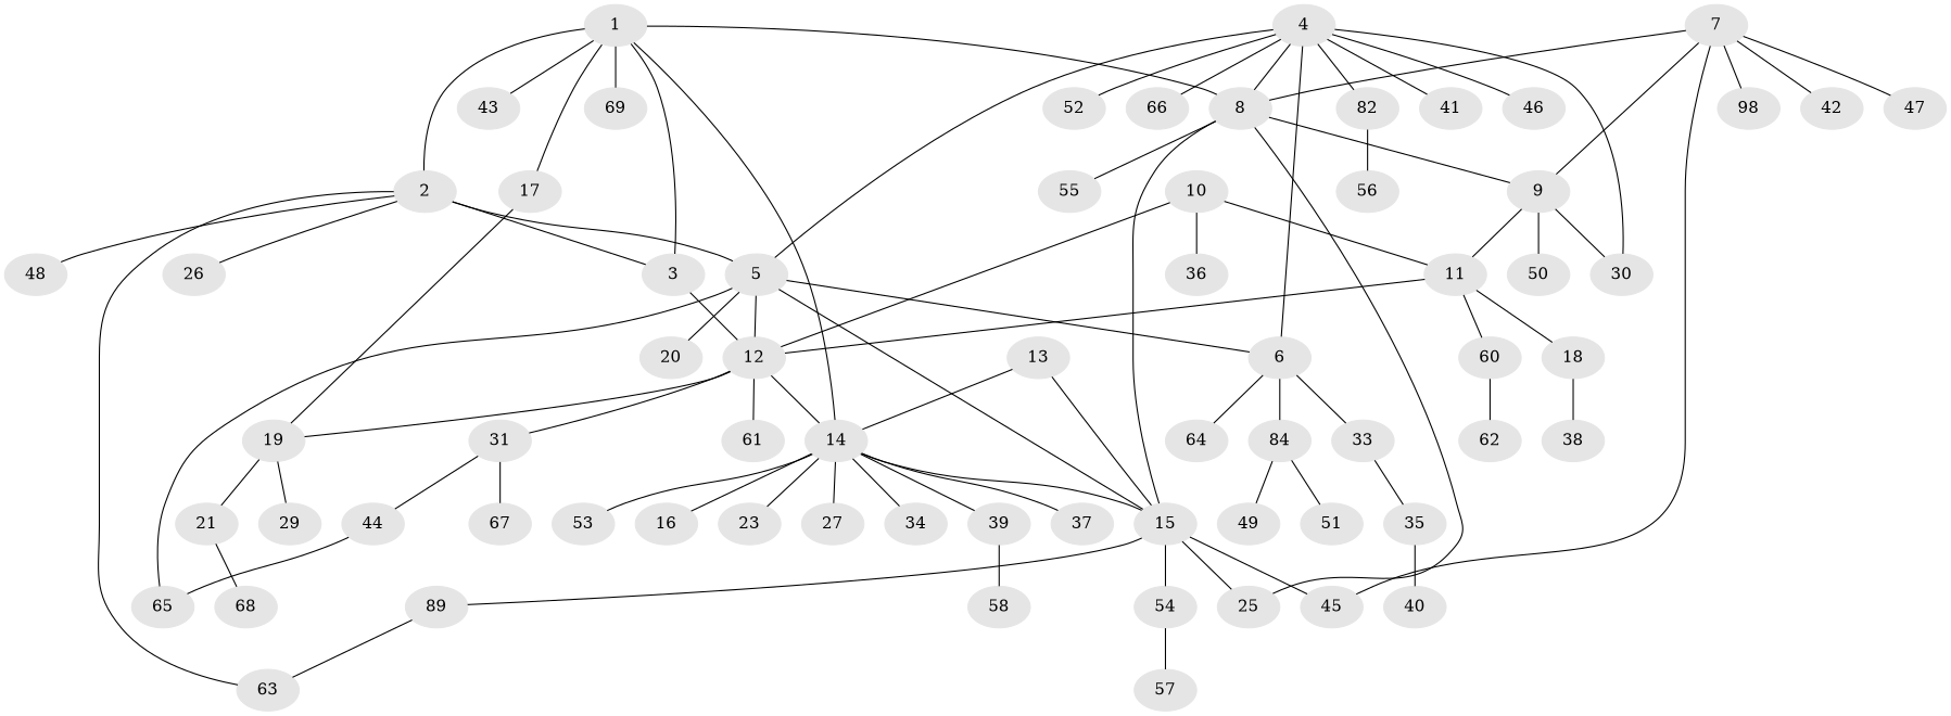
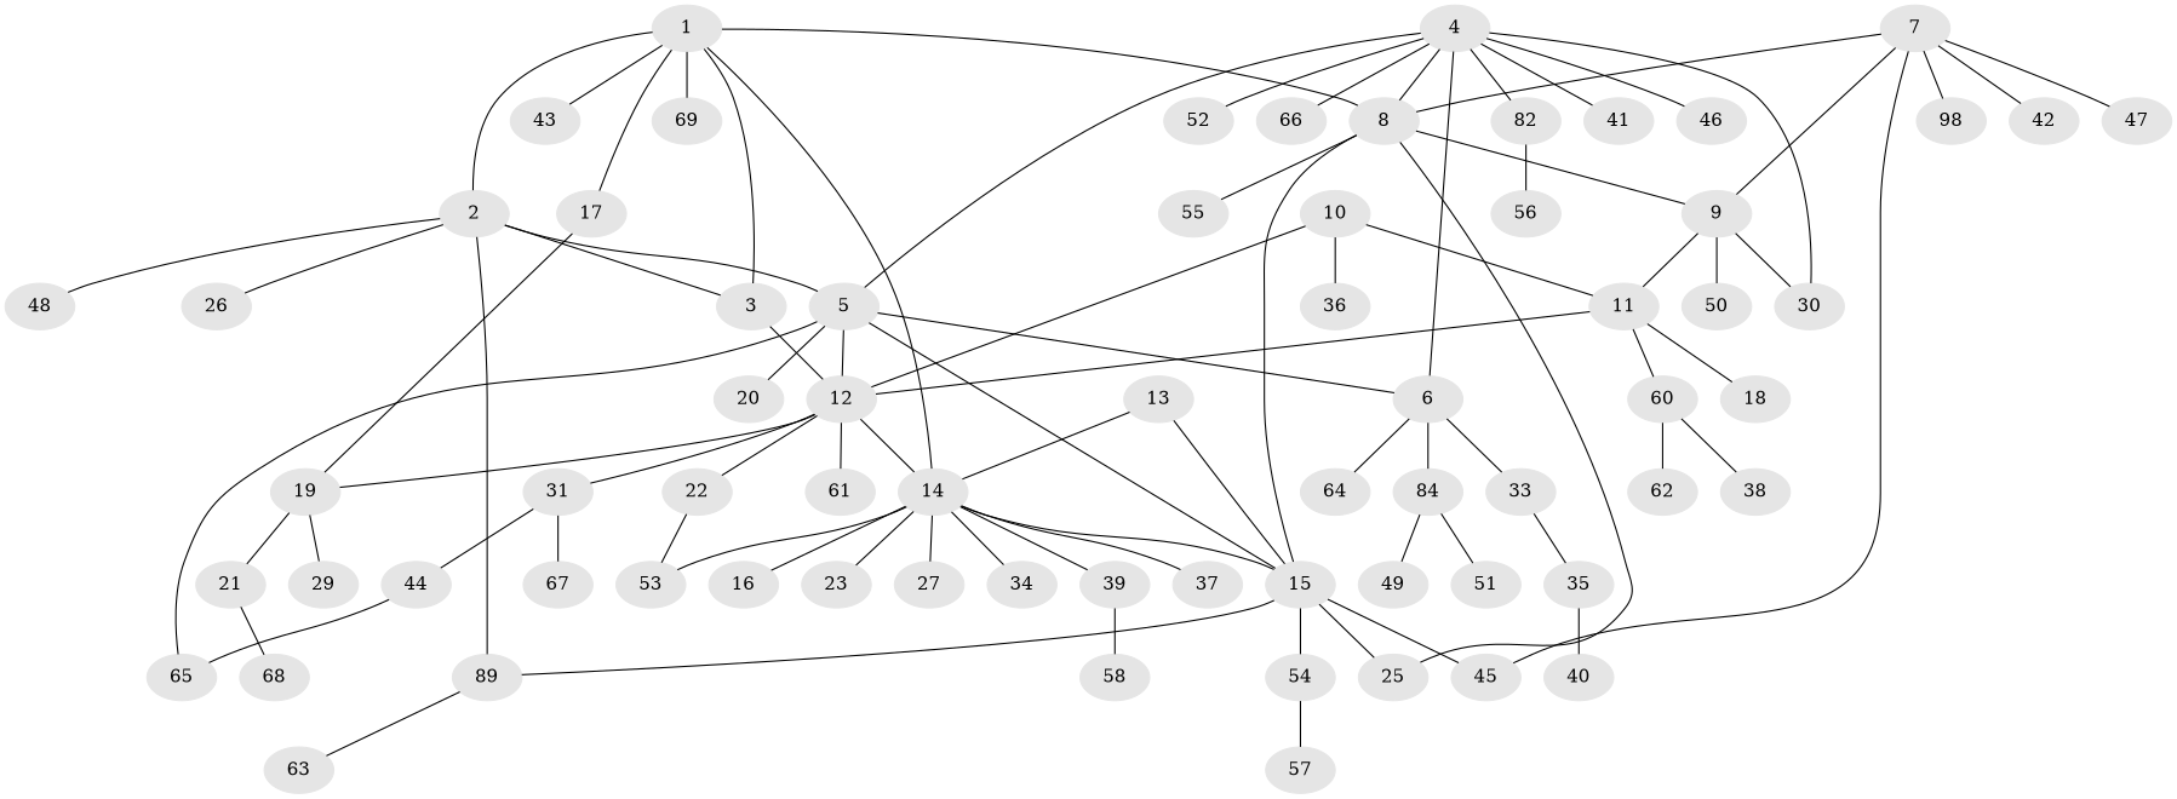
  graph {
    node [color=gray90 style=filled]
    1
    2
    3
    8
    14
    17
    43
    69
    5
    26
    48
    n12 [label=89]
    12
    15
    9
    25
    55
    16
    23
    27
    34
    37
    39
    53
    19
    6
    20
    65
    63
+   22
    31
    61
    4
    30
    n35 [label=82]
    41
    46
    52
    66
    n40 [label=84]
    33
    64
    56
    45
    54
    49
    51
    35
    7
    n50 [label=98]
    42
    47
    11
    50
    18
    60
    10
    36
    38
    62
    21
    29
    44
    67
    13
    58
    57
    68
    40
    1 -- 2
    1 -- 3
    1 -- 8
    1 -- 14
    1 -- 17
    1 -- 43
    1 -- 69
    2 -- 3
    2 -- 5
    2 -- 26
    2 -- 48
-   2 -- 63
+   2 -- n12
    3 -- 12
    8 -- 15
    8 -- 9
    8 -- 25
    8 -- 55
    14 -- 15
    14 -- 16
    14 -- 23
    14 -- 27
    14 -- 34
    14 -- 37
    14 -- 39
    14 -- 53
    17 -- 19
    5 -- 12
    5 -- 15
    5 -- 6
    5 -- 20
    5 -- 65
    n12 -- 63
    12 -- 14
    12 -- 19
+   12 -- 22
    12 -- 31
    12 -- 61
    15 -- n12
    15 -- 25
    15 -- 45
    15 -- 54
    9 -- 30
    9 -- 11
    9 -- 50
    39 -- 58
    19 -- 21
    19 -- 29
    6 -- n40
    6 -- 33
    6 -- 64
+   22 -- 53
    31 -- 44
    31 -- 67
    4 -- 8
    4 -- 5
    4 -- 6
    4 -- 30
    4 -- n35
    4 -- 41
    4 -- 46
    4 -- 52
    4 -- 66
    n35 -- 56
    n40 -- 49
    n40 -- 51
    33 -- 35
    54 -- 57
    35 -- 40
    7 -- 8
    7 -- 9
    7 -- 45
    7 -- n50
    7 -- 42
    7 -- 47
    11 -- 12
    11 -- 18
    11 -- 60
-   18 -- 38
+   60 -- 38
    60 -- 62
    10 -- 12
    10 -- 11
    10 -- 36
    21 -- 68
    44 -- 65
    13 -- 14
    13 -- 15
  }
